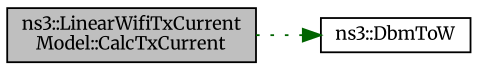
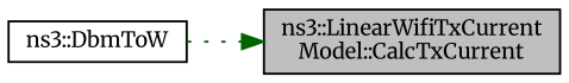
  digraph {
    rankdir=LR
    fontname=Merriweather
    node [color=black fontname=Merriweather fontsize=10 shape=record style=filled]
    n1 [fillcolor=grey75 fontcolor=black height=0.2 label="ns3::LinearWifiTxCurrent\lModel::CalcTxCurrent" width=0.4]
    n2 [fillcolor=white height=0.2 label="ns3::DbmToW" width=0.4]
-   n1 -> n2 [color=darkgreen fontname=Merriweather fontsize=10 labelfontname=Helvetica labelfontsize=10 style=dotted]
+   n2 -> n1 [color=darkgreen fontname=Merriweather fontsize=10 labelfontname=Helvetica labelfontsize=10 style=dotted]
  }
